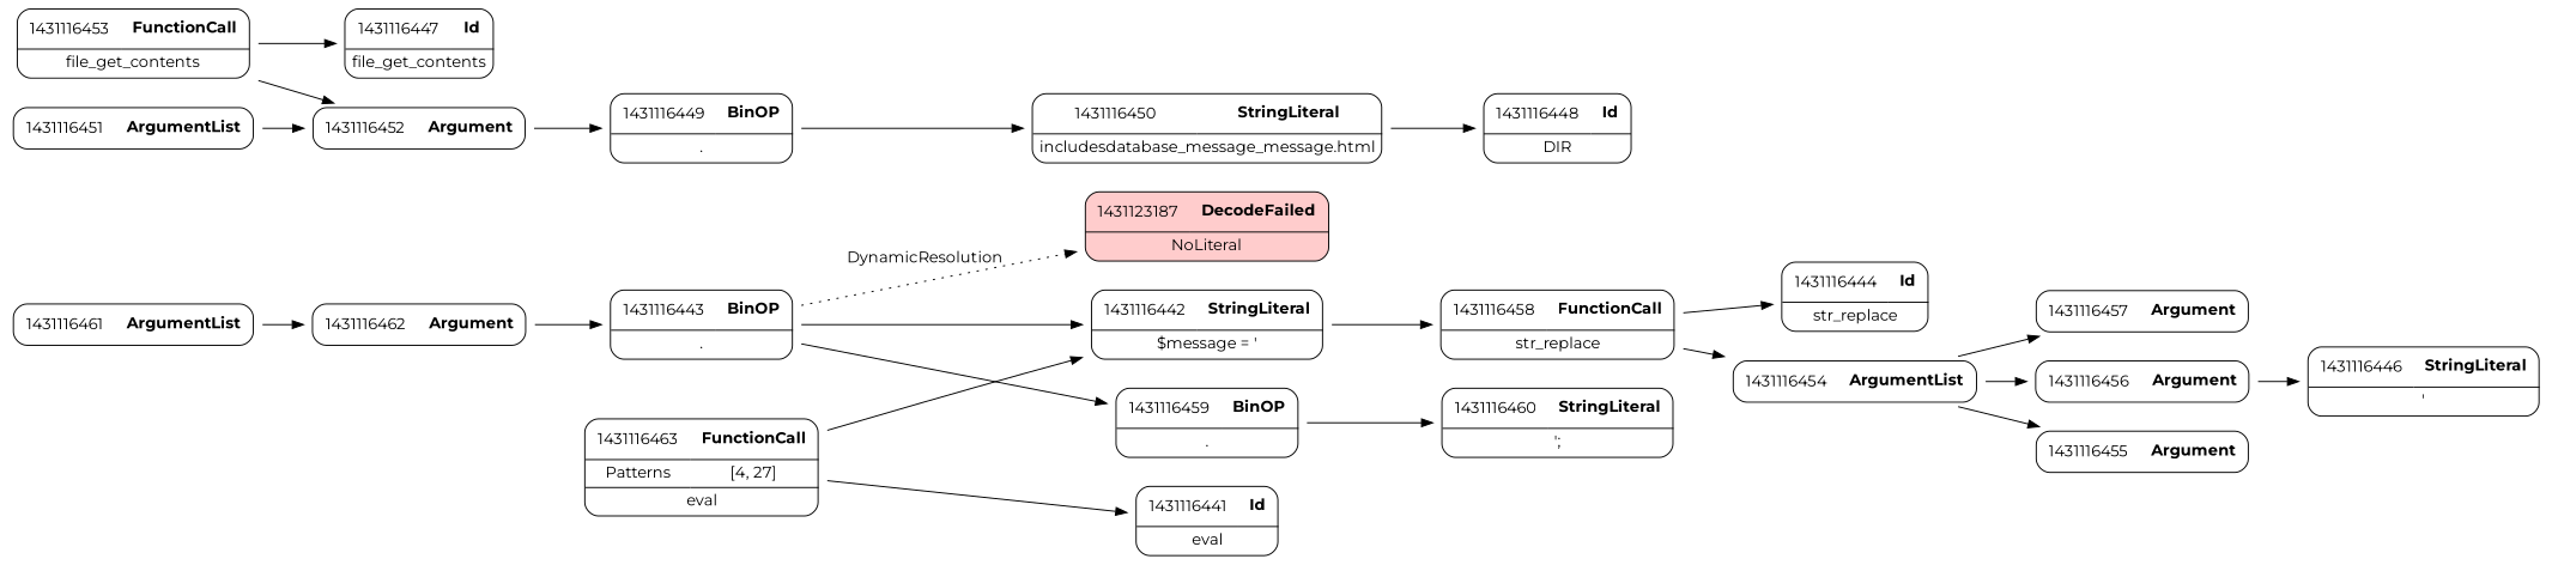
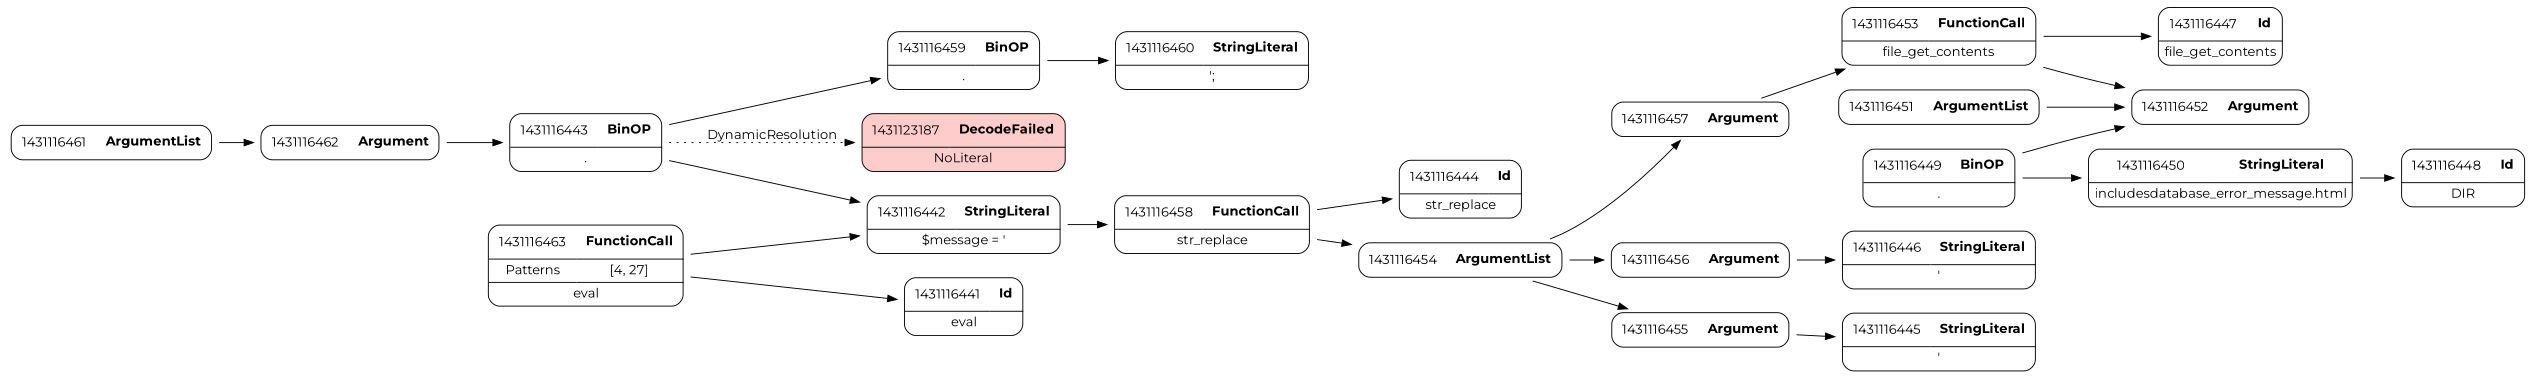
  digraph {
    fontname=Montserrat
    rankdir=LR
    node [fontname=Montserrat shape=none]
    edge [fontname=Montserrat weight=2]
    n1 [label=<<TABLE border='1' cellspacing='0' cellpadding='10' style='rounded' ><TR><TD border='0'>1431116461</TD><TD border='0'><B>ArgumentList</B></TD></TR></TABLE>>]
    n2 [label=<<TABLE border='1' cellspacing='0' cellpadding='10' style='rounded' ><TR><TD border='0'>1431116462</TD><TD border='0'><B>Argument</B></TD></TR></TABLE>>]
    n3 [label=<<TABLE border='1' cellspacing='0' cellpadding='10' style='rounded' ><TR><TD border='0'>1431116443</TD><TD border='0'><B>BinOP</B></TD></TR><HR/><TR><TD border='0' cellpadding='5' colspan='2'>.</TD></TR></TABLE>>]
    n4 [label=<<TABLE border='1' cellspacing='0' cellpadding='10' style='rounded' ><TR><TD border='0'>1431116459</TD><TD border='0'><B>BinOP</B></TD></TR><HR/><TR><TD border='0' cellpadding='5' colspan='2'>.</TD></TR></TABLE>>]
    n5 [label=<<TABLE border='1' cellspacing='0' cellpadding='10' style='rounded' ><TR><TD border='0'>1431116442</TD><TD border='0'><B>StringLiteral</B></TD></TR><HR/><TR><TD border='0' cellpadding='5' colspan='2'>$message = '</TD></TR></TABLE>>]
    n6 [label=<<TABLE border='1' cellspacing='0' cellpadding='10' style='rounded' bgcolor='#FFCCCC' ><TR><TD border='0'>1431123187</TD><TD border='0'><B>DecodeFailed</B></TD></TR><HR/><TR><TD border='0' cellpadding='5' colspan='2'>NoLiteral</TD></TR></TABLE>>]
    n7 [label=<<TABLE border='1' cellspacing='0' cellpadding='10' style='rounded' ><TR><TD border='0'>1431116460</TD><TD border='0'><B>StringLiteral</B></TD></TR><HR/><TR><TD border='0' cellpadding='5' colspan='2'>';</TD></TR></TABLE>>]
    n8 [label=<<TABLE border='1' cellspacing='0' cellpadding='10' style='rounded' ><TR><TD border='0'>1431116463</TD><TD border='0'><B>FunctionCall</B></TD></TR><HR/><TR><TD border='0' cellpadding='5'>Patterns</TD><TD border='0' cellpadding='5'>[4, 27]</TD></TR><HR/><TR><TD border='0' cellpadding='5' colspan='2'>eval</TD></TR></TABLE>>]
    n9 [label=<<TABLE border='1' cellspacing='0' cellpadding='10' style='rounded' ><TR><TD border='0'>1431116441</TD><TD border='0'><B>Id</B></TD></TR><HR/><TR><TD border='0' cellpadding='5' colspan='2'>eval</TD></TR></TABLE>>]
    n10 [label=<<TABLE border='1' cellspacing='0' cellpadding='10' style='rounded' ><TR><TD border='0'>1431116458</TD><TD border='0'><B>FunctionCall</B></TD></TR><HR/><TR><TD border='0' cellpadding='5' colspan='2'>str_replace</TD></TR></TABLE>>]
    n11 [label=<<TABLE border='1' cellspacing='0' cellpadding='10' style='rounded' ><TR><TD border='0'>1431116457</TD><TD border='0'><B>Argument</B></TD></TR></TABLE>>]
    n12 [label=<<TABLE border='1' cellspacing='0' cellpadding='10' style='rounded' ><TR><TD border='0'>1431116453</TD><TD border='0'><B>FunctionCall</B></TD></TR><HR/><TR><TD border='0' cellpadding='5' colspan='2'>file_get_contents</TD></TR></TABLE>>]
    n13 [label=<<TABLE border='1' cellspacing='0' cellpadding='10' style='rounded' ><TR><TD border='0'>1431116447</TD><TD border='0'><B>Id</B></TD></TR><HR/><TR><TD border='0' cellpadding='5' colspan='2'>file_get_contents</TD></TR></TABLE>>]
    n14 [label=<<TABLE border='1' cellspacing='0' cellpadding='10' style='rounded' ><TR><TD border='0'>1431116452</TD><TD border='0'><B>Argument</B></TD></TR></TABLE>>]
    n15 [label=<<TABLE border='1' cellspacing='0' cellpadding='10' style='rounded' ><TR><TD border='0'>1431116451</TD><TD border='0'><B>ArgumentList</B></TD></TR></TABLE>>]
    n16 [label=<<TABLE border='1' cellspacing='0' cellpadding='10' style='rounded' ><TR><TD border='0'>1431116456</TD><TD border='0'><B>Argument</B></TD></TR></TABLE>>]
    n17 [label=<<TABLE border='1' cellspacing='0' cellpadding='10' style='rounded' ><TR><TD border='0'>1431116446</TD><TD border='0'><B>StringLiteral</B></TD></TR><HR/><TR><TD border='0' cellpadding='5' colspan='2'>'</TD></TR></TABLE>>]
    n18 [label=<<TABLE border='1' cellspacing='0' cellpadding='10' style='rounded' ><TR><TD border='0'>1431116444</TD><TD border='0'><B>Id</B></TD></TR><HR/><TR><TD border='0' cellpadding='5' colspan='2'>str_replace</TD></TR></TABLE>>]
    n19 [label=<<TABLE border='1' cellspacing='0' cellpadding='10' style='rounded' ><TR><TD border='0'>1431116454</TD><TD border='0'><B>ArgumentList</B></TD></TR></TABLE>>]
    n20 [label=<<TABLE border='1' cellspacing='0' cellpadding='10' style='rounded' ><TR><TD border='0'>1431116455</TD><TD border='0'><B>Argument</B></TD></TR></TABLE>>]
+   n21 [label=<<TABLE border='1' cellspacing='0' cellpadding='10' style='rounded' ><TR><TD border='0'>1431116445</TD><TD border='0'><B>StringLiteral</B></TD></TR><HR/><TR><TD border='0' cellpadding='5' colspan='2'>'</TD></TR></TABLE>>]
    n22 [label=<<TABLE border='1' cellspacing='0' cellpadding='10' style='rounded' ><TR><TD border='0'>1431116449</TD><TD border='0'><B>BinOP</B></TD></TR><HR/><TR><TD border='0' cellpadding='5' colspan='2'>.</TD></TR></TABLE>>]
-   n23 [label=<<TABLE border='1' cellspacing='0' cellpadding='10' style='rounded' ><TR><TD border='0'>1431116450</TD><TD border='0'><B>StringLiteral</B></TD></TR><HR/><TR><TD border='0' cellpadding='5' colspan='2'>includesdatabase_message_message.html</TD></TR></TABLE>>]
+   n23 [label=<<TABLE border='1' cellspacing='0' cellpadding='10' style='rounded' ><TR><TD border='0'>1431116450</TD><TD border='0'><B>StringLiteral</B></TD></TR><HR/><TR><TD border='0' cellpadding='5' colspan='2'>includesdatabase_error_message.html</TD></TR></TABLE>>]
    n24 [label=<<TABLE border='1' cellspacing='0' cellpadding='10' style='rounded' ><TR><TD border='0'>1431116448</TD><TD border='0'><B>Id</B></TD></TR><HR/><TR><TD border='0' cellpadding='5' colspan='2'>DIR</TD></TR></TABLE>>]
    n1 -> n2
    n2 -> n3
    n3 -> n4
    n3 -> n5
    n3 -> n6 [label=DynamicResolution style=dotted weight=""]
    n4 -> n7
    n5 -> n10
    n8 -> n5
    n8 -> n9
    n10 -> n18
    n10 -> n19
+   n11 -> n12
    n12 -> n13
    n12 -> n14
-   n14 -> n22
+   n22 -> n14
    n15 -> n14
    n16 -> n17
    n19 -> n11
    n19 -> n16
    n19 -> n20
+   n20 -> n21
    n22 -> n23
    n23 -> n24
  }
